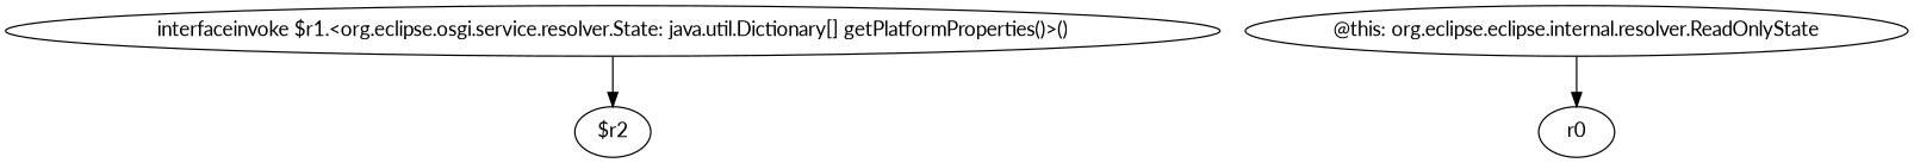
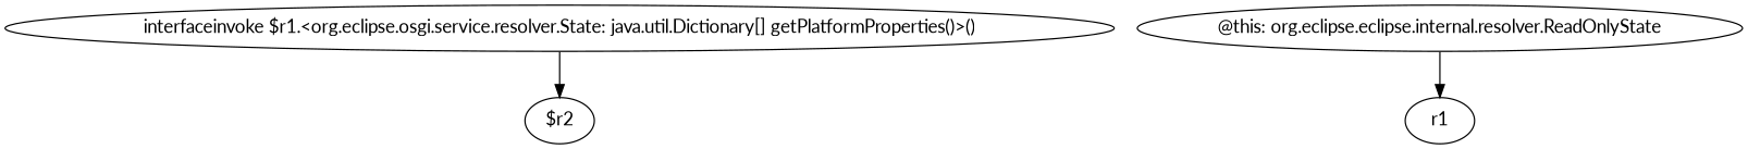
  digraph {
    fontname=Lato
    node [fontname=Lato]
    edge [fontname=Lato]
    n1 [label="interfaceinvoke $r1.<org.eclipse.osgi.service.resolver.State: java.util.Dictionary[] getPlatformProperties()>()"]
    n2 [label="$r2"]
    n3 [label="@this: org.eclipse.eclipse.internal.resolver.ReadOnlyState"]
-   n4 [label=r0]
+   n4 [label=r1]
    n1 -> n2
    n3 -> n4
  }
